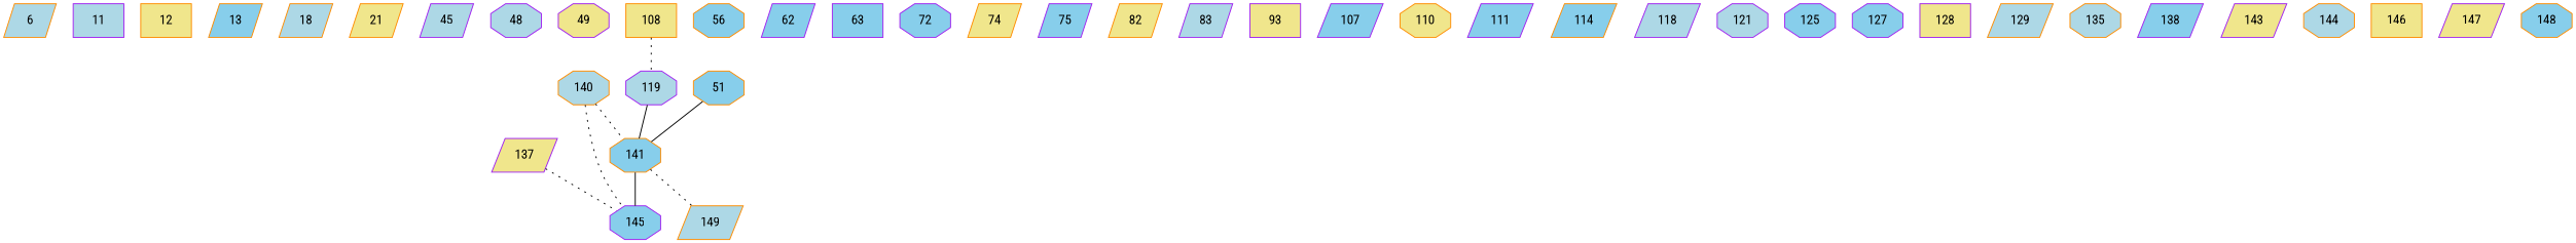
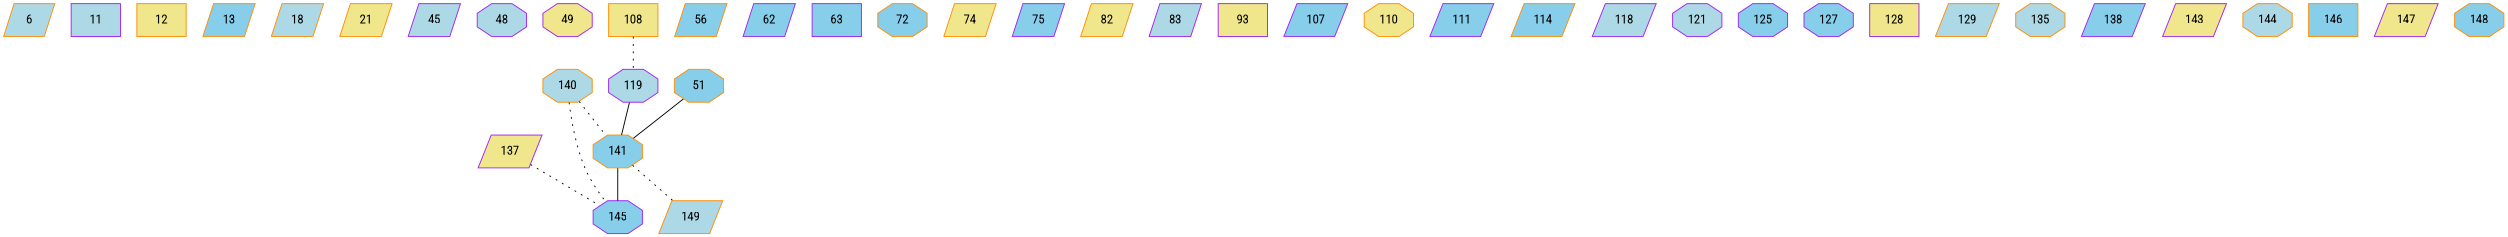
  graph {
    fontname="Roboto Condensed"
    node [color=purple fillcolor=skyblue fontname="Roboto Condensed" shape=parallelogram style=filled]
    edge [fontname="Roboto Condensed" style=dotted]
    6 [color=darkorange fillcolor=lightblue]
    11 [fillcolor=lightblue shape=box]
    12 [color=darkorange fillcolor=khaki shape=box]
    13 [color=darkorange]
    18 [color=darkorange fillcolor=lightblue]
    21 [color=darkorange fillcolor=khaki]
    45 [fillcolor=lightblue]
    48 [fillcolor=lightblue shape=octagon]
    49 [fillcolor=khaki shape=octagon]
    141 [color=darkorange shape=octagon super="+41+104+89+130+133+139"]
    145 [shape=octagon super="+44+15+29+38+39+134+55+58+142+113"]
    149 [color=darkorange fillcolor=lightblue]
    51 [color=darkorange shape=octagon]
-   56 [color=darkorange shape=octagon]
+   56 [color=darkorange]
    62
    63 [shape=box]
-   72 [shape=octagon]
+   72 [color=darkorange shape=octagon]
    74 [color=darkorange fillcolor=khaki]
    75
    82 [color=darkorange fillcolor=khaki]
    83 [fillcolor=lightblue]
    93 [fillcolor=khaki shape=box]
    107
    108 [color=darkorange fillcolor=khaki shape=box super="+103"]
    119 [fillcolor=lightblue shape=octagon super="+61+85"]
    110 [color=darkorange fillcolor=khaki shape=octagon]
    111 [super="+73"]
    114 [color=darkorange]
    118 [fillcolor=lightblue]
    121 [fillcolor=lightblue shape=octagon super="+80"]
    125 [shape=octagon super="+46"]
    127 [shape=octagon]
    128 [fillcolor=khaki shape=box]
    129 [color=darkorange fillcolor=lightblue super="+90"]
    135 [color=darkorange fillcolor=lightblue shape=octagon]
    137 [fillcolor=khaki super="+126"]
    138
    140 [color=darkorange fillcolor=lightblue shape=octagon super="+120+102+97"]
    143 [fillcolor=khaki super="+28+91+117"]
    144 [color=darkorange fillcolor=lightblue shape=octagon super="+5+36+52+70+112"]
-   146 [color=darkorange fillcolor=khaki shape=box super="+65"]
+   146 [color=darkorange shape=box super="+65"]
    147 [fillcolor=khaki]
    148 [color=darkorange shape=octagon]
    141 -- 145 [style=solid weight=11]
    141 -- 149
    51 -- 141 [style=solid]
    108 -- 119 [weight=2]
    119 -- 141 [style=solid weight=2]
    137 -- 145
    140 -- 141 [weight=3]
    140 -- 145 [weight=3]
  }
